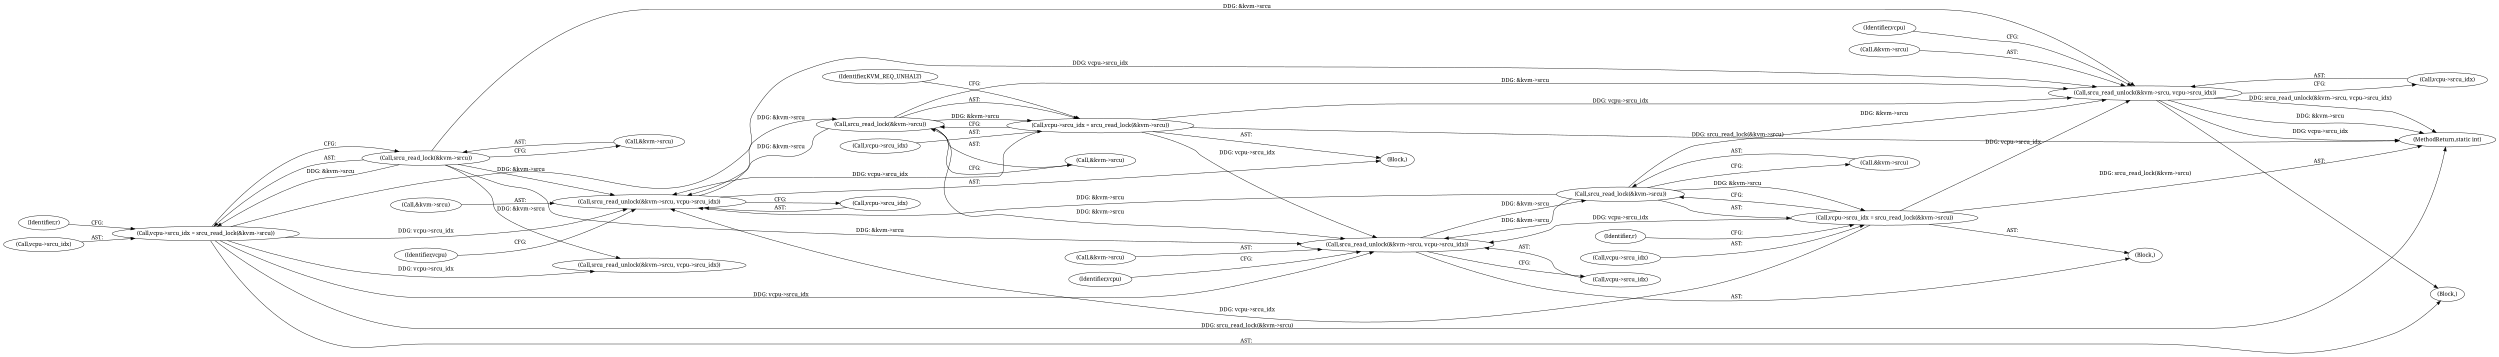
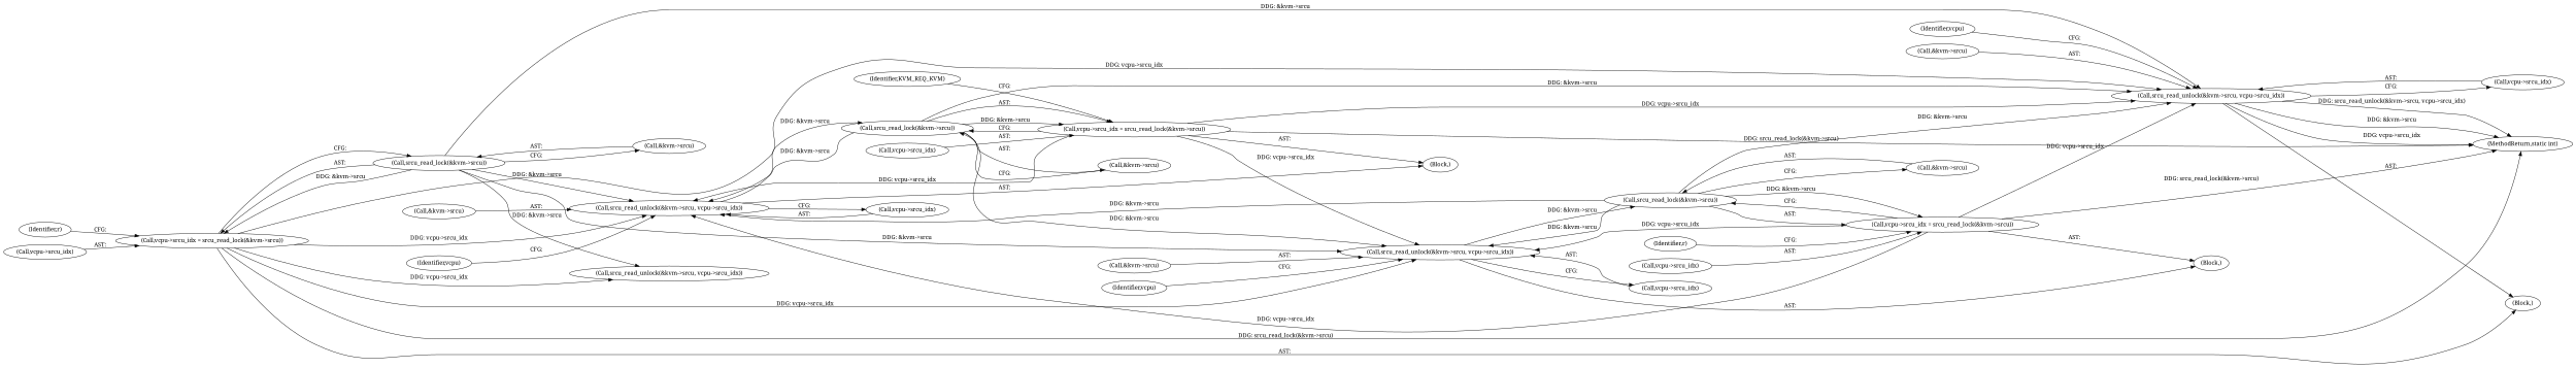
  digraph {
    rankdir=LR
    fontname="Noto Serif"
    node [fontname="Noto Serif"]
    edge [fontname="Noto Serif"]
    n1 [label="(Call,srcu_read_unlock(&kvm->srcu, vcpu->srcu_idx))"]
    n2 [label="(Call,srcu_read_lock(&kvm->srcu))"]
    n3 [label="(Block,)"]
    n4 [label="(Call,vcpu->srcu_idx)"]
    n5 [label="(Call,srcu_read_unlock(&kvm->srcu, vcpu->srcu_idx))"]
    n6 [label="(Call,vcpu->srcu_idx = srcu_read_lock(&kvm->srcu))"]
    n7 [label="(Call,srcu_read_unlock(&kvm->srcu, vcpu->srcu_idx))"]
    n8 [label="(Call,&kvm->srcu)"]
    n9 [label="(Call,srcu_read_lock(&kvm->srcu))"]
    n10 [label="(Call,vcpu->srcu_idx = srcu_read_lock(&kvm->srcu))"]
    n11 [label="(Call,srcu_read_unlock(&kvm->srcu, vcpu->srcu_idx))"]
    n12 [label="(Call,&kvm->srcu)"]
    n13 [label="(Call,srcu_read_lock(&kvm->srcu))"]
    n14 [label="(Call,vcpu->srcu_idx = srcu_read_lock(&kvm->srcu))"]
    n15 [label="(Call,&kvm->srcu)"]
    n16 [label="(Call,vcpu->srcu_idx)"]
    n17 [label="(Block,)"]
    n18 [label="(Block,)"]
    n19 [label="(MethodReturn,static int)"]
    n20 [label="(Call,vcpu->srcu_idx)"]
    n21 [label="(Identifier,r)"]
    n22 [label="(Identifier,vcpu)"]
    n23 [label="(Identifier,r)"]
    n24 [label="(Identifier,vcpu)"]
    n25 [label="(Identifier,vcpu)"]
    n26 [label="(Call,vcpu->srcu_idx)"]
    n27 [label="(Call,&kvm->srcu)"]
    n28 [label="(Call,vcpu->srcu_idx)"]
-   n29 [label="(Identifier,KVM_REQ_UNHALT)"]
+   n29 [label="(Identifier,KVM_REQ_KVM)"]
    n30 [label="(Call,&kvm->srcu)"]
    n31 [label="(Call,vcpu->srcu_idx)"]
    n32 [label="(Call,&kvm->srcu)"]
    n1 -> n2 [label="DDG: &kvm->srcu"]
    n1 -> n3 [label="AST: "]
    n1 -> n4 [label="CFG: "]
    n2 -> n1 [label="DDG: &kvm->srcu"]
    n2 -> n5 [label="DDG: &kvm->srcu"]
    n2 -> n6 [label="AST: "]
    n2 -> n6 [label="DDG: &kvm->srcu"]
    n2 -> n7 [label="DDG: &kvm->srcu"]
    n2 -> n8 [label="CFG: "]
    n4 -> n1 [label="AST: "]
    n5 -> n13 [label="DDG: &kvm->srcu"]
    n5 -> n16 [label="CFG: "]
    n5 -> n17 [label="AST: "]
    n6 -> n1 [label="DDG: vcpu->srcu_idx"]
    n6 -> n2 [label="CFG: "]
    n6 -> n3 [label="AST: "]
    n6 -> n5 [label="DDG: vcpu->srcu_idx"]
    n6 -> n7 [label="DDG: vcpu->srcu_idx"]
    n6 -> n19 [label="DDG: srcu_read_lock(&kvm->srcu)"]
    n7 -> n18 [label="AST: "]
    n7 -> n19 [label="DDG: srcu_read_unlock(&kvm->srcu, vcpu->srcu_idx)"]
    n7 -> n19 [label="DDG: &kvm->srcu"]
    n7 -> n19 [label="DDG: vcpu->srcu_idx"]
    n7 -> n20 [label="CFG: "]
    n8 -> n2 [label="AST: "]
    n9 -> n1 [label="DDG: &kvm->srcu"]
    n9 -> n5 [label="DDG: &kvm->srcu"]
    n9 -> n7 [label="DDG: &kvm->srcu"]
    n9 -> n10 [label="AST: "]
    n9 -> n10 [label="DDG: &kvm->srcu"]
    n9 -> n11 [label="DDG: &kvm->srcu"]
    n9 -> n12 [label="CFG: "]
    n10 -> n1 [label="DDG: vcpu->srcu_idx"]
    n10 -> n5 [label="DDG: vcpu->srcu_idx"]
    n10 -> n7 [label="DDG: vcpu->srcu_idx"]
    n10 -> n9 [label="CFG: "]
    n10 -> n11 [label="DDG: vcpu->srcu_idx"]
    n10 -> n18 [label="AST: "]
    n10 -> n19 [label="DDG: srcu_read_lock(&kvm->srcu)"]
    n12 -> n9 [label="AST: "]
    n13 -> n1 [label="DDG: &kvm->srcu"]
    n13 -> n5 [label="DDG: &kvm->srcu"]
    n13 -> n7 [label="DDG: &kvm->srcu"]
    n13 -> n14 [label="AST: "]
    n13 -> n14 [label="DDG: &kvm->srcu"]
    n13 -> n15 [label="CFG: "]
    n14 -> n1 [label="DDG: vcpu->srcu_idx"]
    n14 -> n5 [label="DDG: vcpu->srcu_idx"]
    n14 -> n7 [label="DDG: vcpu->srcu_idx"]
    n14 -> n13 [label="CFG: "]
    n14 -> n17 [label="AST: "]
    n14 -> n19 [label="DDG: srcu_read_lock(&kvm->srcu)"]
    n15 -> n13 [label="AST: "]
    n16 -> n5 [label="AST: "]
    n20 -> n7 [label="AST: "]
    n21 -> n10 [label="CFG: "]
    n22 -> n5 [label="CFG: "]
    n23 -> n14 [label="CFG: "]
    n24 -> n1 [label="CFG: "]
    n25 -> n7 [label="CFG: "]
    n26 -> n6 [label="AST: "]
    n27 -> n5 [label="AST: "]
    n28 -> n14 [label="AST: "]
    n29 -> n6 [label="CFG: "]
    n30 -> n7 [label="AST: "]
    n31 -> n10 [label="AST: "]
    n32 -> n1 [label="AST: "]
  }
